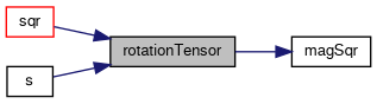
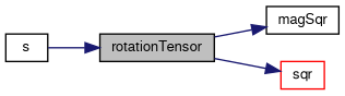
  digraph {
    rankdir=LR
    node [color=black fontname=FreeSans fontsize=10 shape=record]
    edge [color=midnightblue fontname=FreeSans fontsize=10 labelfontname=FreeSans labelfontsize=10 style=solid]
    n1 [fillcolor=grey75 fontcolor=black height=0.2 label=rotationTensor style=filled width=0.4]
    n2 [height=0.2 label=magSqr width=0.4]
    n3 [color=red height=0.2 label=sqr width=0.4]
    n4 [height=0.2 label=s width=0.4]
    n1 -> n2
-   n3 -> n1
+   n1 -> n3
    n4 -> n1
  }
